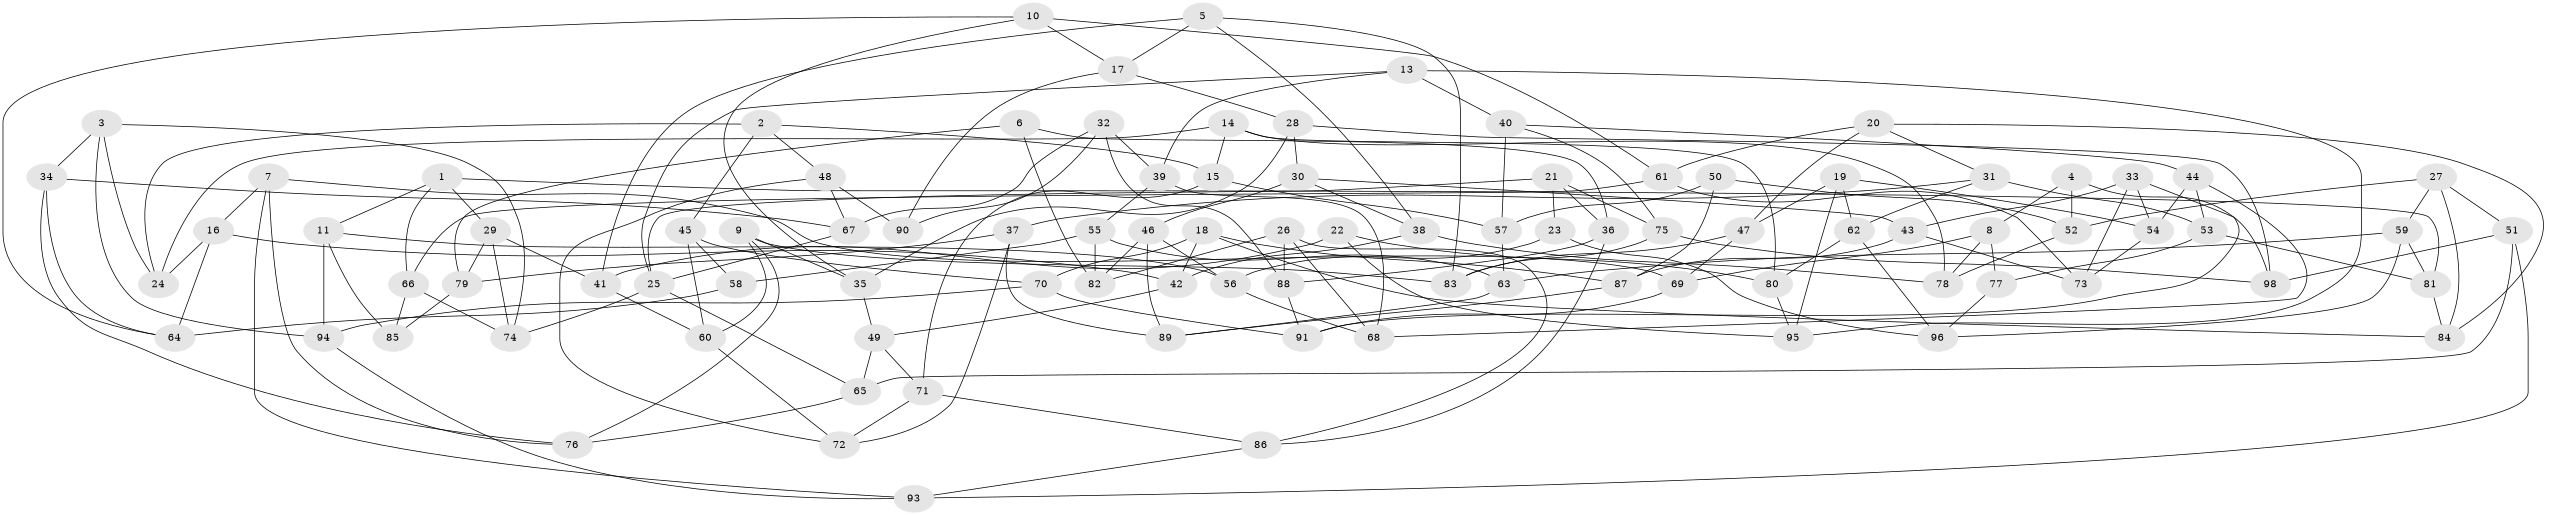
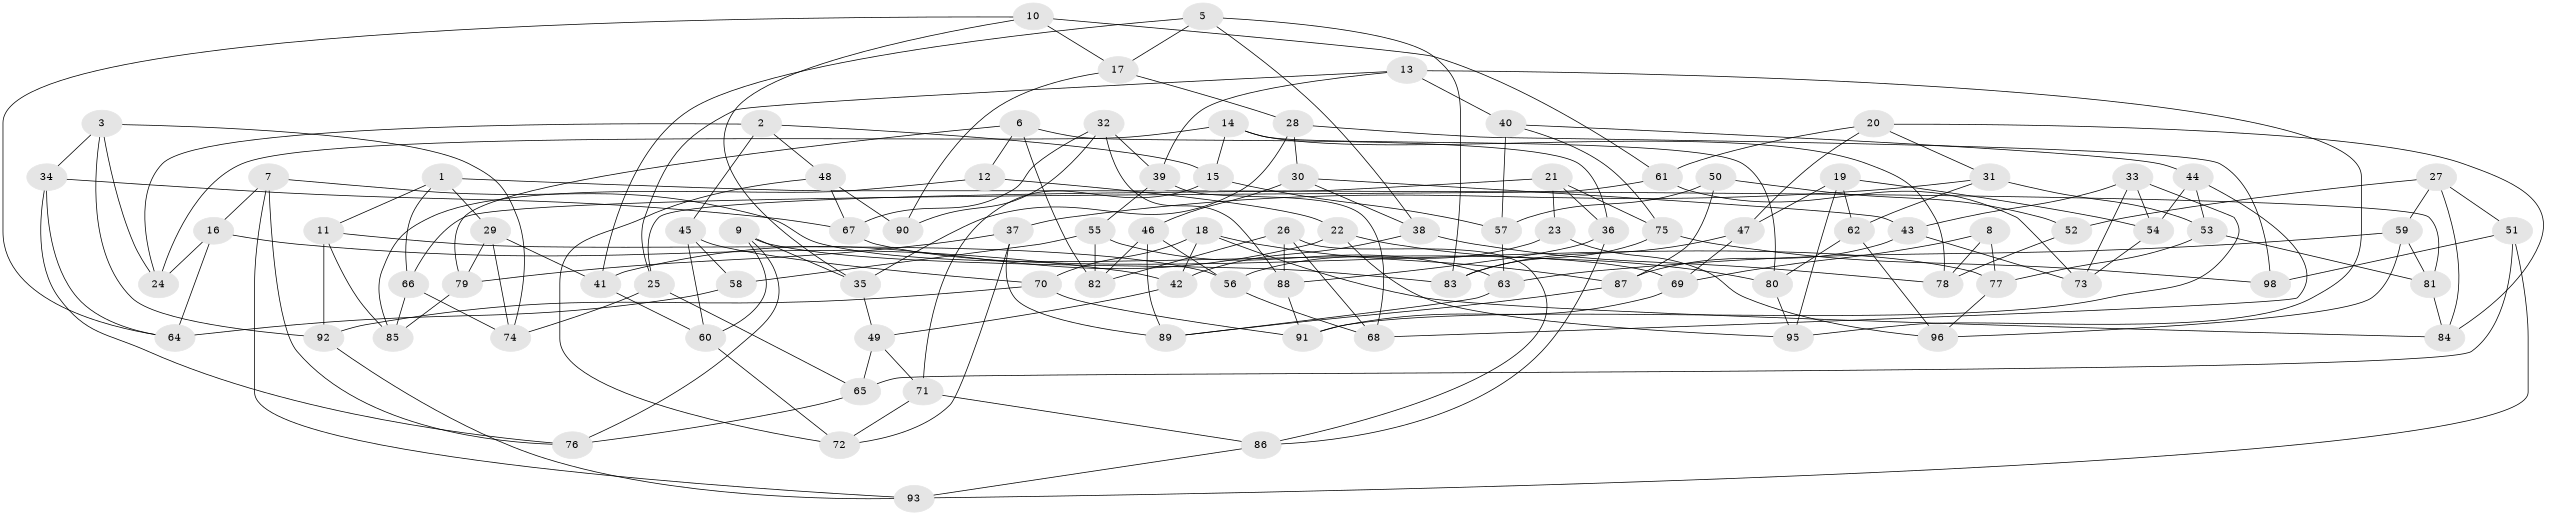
  graph {
    node [color=gray90 style=filled]
    1
    11
    29
    66
    81
-   92 [label=94]
+   92
    56
    85
    74
    41
    79
    84
    2
    15
    24
    45
    48
    57
    71
    60
    70
    58
    90
    67
    72
    3
    34
    76
    64
    93
-   4
    8
    52
    n34 [label=98]
    69
    77
    78
    23
    96
    5
    17
    38
    83
    28
    42
    6
+   12
    36
    82
    22
    86
    88
    7
    16
    91
    9
    35
    49
    10
    61
    73
    68
    95
    80
    50
    87
    13
    25
    39
    40
    65
    55
    75
    44
    14
    63
    30
    18
    89
    19
    47
    54
    62
    20
    31
    37
    53
    21
    26
    27
    51
    59
    43
    46
    32
    33
    1 -- 11
    1 -- 29
    1 -- 66
    1 -- 81
    11 -- 92
    11 -- 56
    11 -- 85
    29 -- 74
    29 -- 41
    29 -- 79
    66 -- 85
    66 -- 74
    81 -- 84
    92 -- 93
    56 -- 68
    41 -- 60
    79 -- 85
    2 -- 15
    2 -- 24
    2 -- 45
    2 -- 48
    15 -- 57
    15 -- 71
    45 -- 60
    45 -- 70
    45 -- 58
    48 -- 90
    48 -- 67
    48 -- 72
    57 -- 63
    71 -- 72
    71 -- 86
    60 -- 72
    70 -- 92
    70 -- 91
    58 -- 64
-   67 -- 25
+   67 -- 77
    3 -- 92
    3 -- 74
    3 -- 24
    3 -- 34
    34 -- 67
    34 -- 76
    34 -- 64
-   4 -- 8
-   4 -- 52
-   4 -- n34
    8 -- 69
    8 -- 77
    8 -- 78
    52 -- 78
    69 -- 91
    77 -- 96
    23 -- 56
    23 -- 96
    5 -- 41
    5 -- 17
    5 -- 38
    5 -- 83
    17 -- 90
    17 -- 28
    38 -- 78
    38 -- 42
    28 -- n34
    28 -- 35
    28 -- 30
    42 -- 49
    6 -- 79
+   6 -- 12
    6 -- 36
    6 -- 82
+   12 -- 85
+   12 -- 22
    36 -- 86
    36 -- 88
    22 -- 41
    22 -- 95
    22 -- 80
    86 -- 93
    88 -- 91
    7 -- 76
    7 -- 93
    7 -- 69
    7 -- 16
    16 -- 24
    16 -- 64
    16 -- 42
    9 -- 60
    9 -- 76
    9 -- 83
    9 -- 35
    35 -- 49
    49 -- 71
    49 -- 65
    10 -- 64
    10 -- 17
    10 -- 35
    10 -- 61
    61 -- 66
    61 -- 73
    80 -- 95
    50 -- 57
    50 -- 52
    50 -- 87
    87 -- 89
    13 -- 95
    13 -- 25
    13 -- 39
    13 -- 40
    25 -- 74
    25 -- 65
    39 -- 68
    39 -- 55
    40 -- 57
    40 -- 75
    40 -- 44
    65 -- 76
    55 -- 58
    55 -- 82
    55 -- 63
    75 -- n34
    75 -- 83
    44 -- 68
    44 -- 54
    44 -- 53
    14 -- 15
    14 -- 24
    14 -- 78
    14 -- 80
    63 -- 89
    30 -- 38
    30 -- 43
    30 -- 46
    18 -- 84
    18 -- 70
    18 -- 42
    18 -- 87
    19 -- 95
    19 -- 47
    19 -- 54
    19 -- 62
    47 -- 69
    47 -- 83
    54 -- 73
    62 -- 96
    62 -- 80
    20 -- 84
    20 -- 61
    20 -- 47
    20 -- 31
    31 -- 62
    31 -- 37
    31 -- 53
    37 -- 79
    37 -- 72
    37 -- 89
    53 -- 81
    53 -- 77
    21 -- 23
    21 -- 36
    21 -- 25
    21 -- 75
    26 -- 82
    26 -- 86
    26 -- 88
    26 -- 68
    27 -- 84
    27 -- 52
    27 -- 51
    27 -- 59
    51 -- 93
    51 -- n34
    51 -- 65
    59 -- 81
    59 -- 96
    59 -- 63
    43 -- 73
    43 -- 87
    46 -- 56
    46 -- 82
    46 -- 89
    32 -- 90
    32 -- 67
    32 -- 88
    32 -- 39
    33 -- 91
    33 -- 73
    33 -- 54
    33 -- 43
  }
